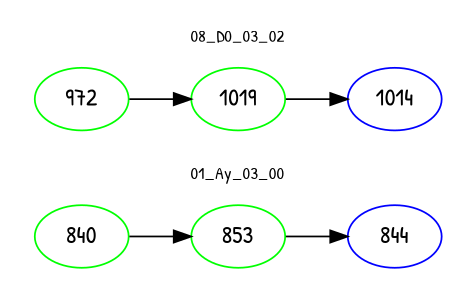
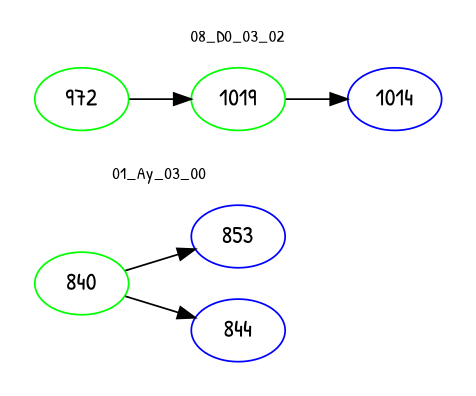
  digraph {
    fontname="Patrick Hand"
    rankdir=LR
    node [color=green fontname="Patrick Hand"]
    edge [color=black fontname="Patrick Hand"]
    n1 [label=840]
    n2 [color=blue label=844]
-   n3 [label=853]
+   n3 [color=blue label=853]
    n4 [label=1019]
    n5 [label=972]
    n6 [color=blue label=1014]
    subgraph cluster_1 {
      color=white
      fontsize=10
      label="01_Ay_03_00"
      n1
      n2
      n3
    }
    subgraph cluster_2 {
      color=white
      fontsize=10
      label="08_D0_03_02"
      n4
      n5
      n6
    }
-   n3 -> n2
+   n1 -> n2
    n1 -> n3
    n4 -> n6
    n5 -> n4
  }
